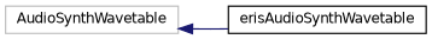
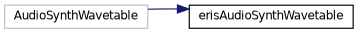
  digraph {
    rankdir=LR
    node [fillcolor=white fontname=Helvetica fontsize=10 shape=record style=filled]
    n1 [color=grey75 height=0.2 label=AudioSynthWavetable width=0.4]
    n2 [color=black height=0.2 label=erisAudioSynthWavetable width=0.4]
-   n1 -> n2 [color=midnightblue dir=back fontname=Helvetica fontsize=10 labelfontname=Helvetica labelfontsize=10 style=solid]
+   n2 -> n1 [color=midnightblue dir=back fontname=Helvetica fontsize=10 labelfontname=Helvetica labelfontsize=10 style=solid]
  }
